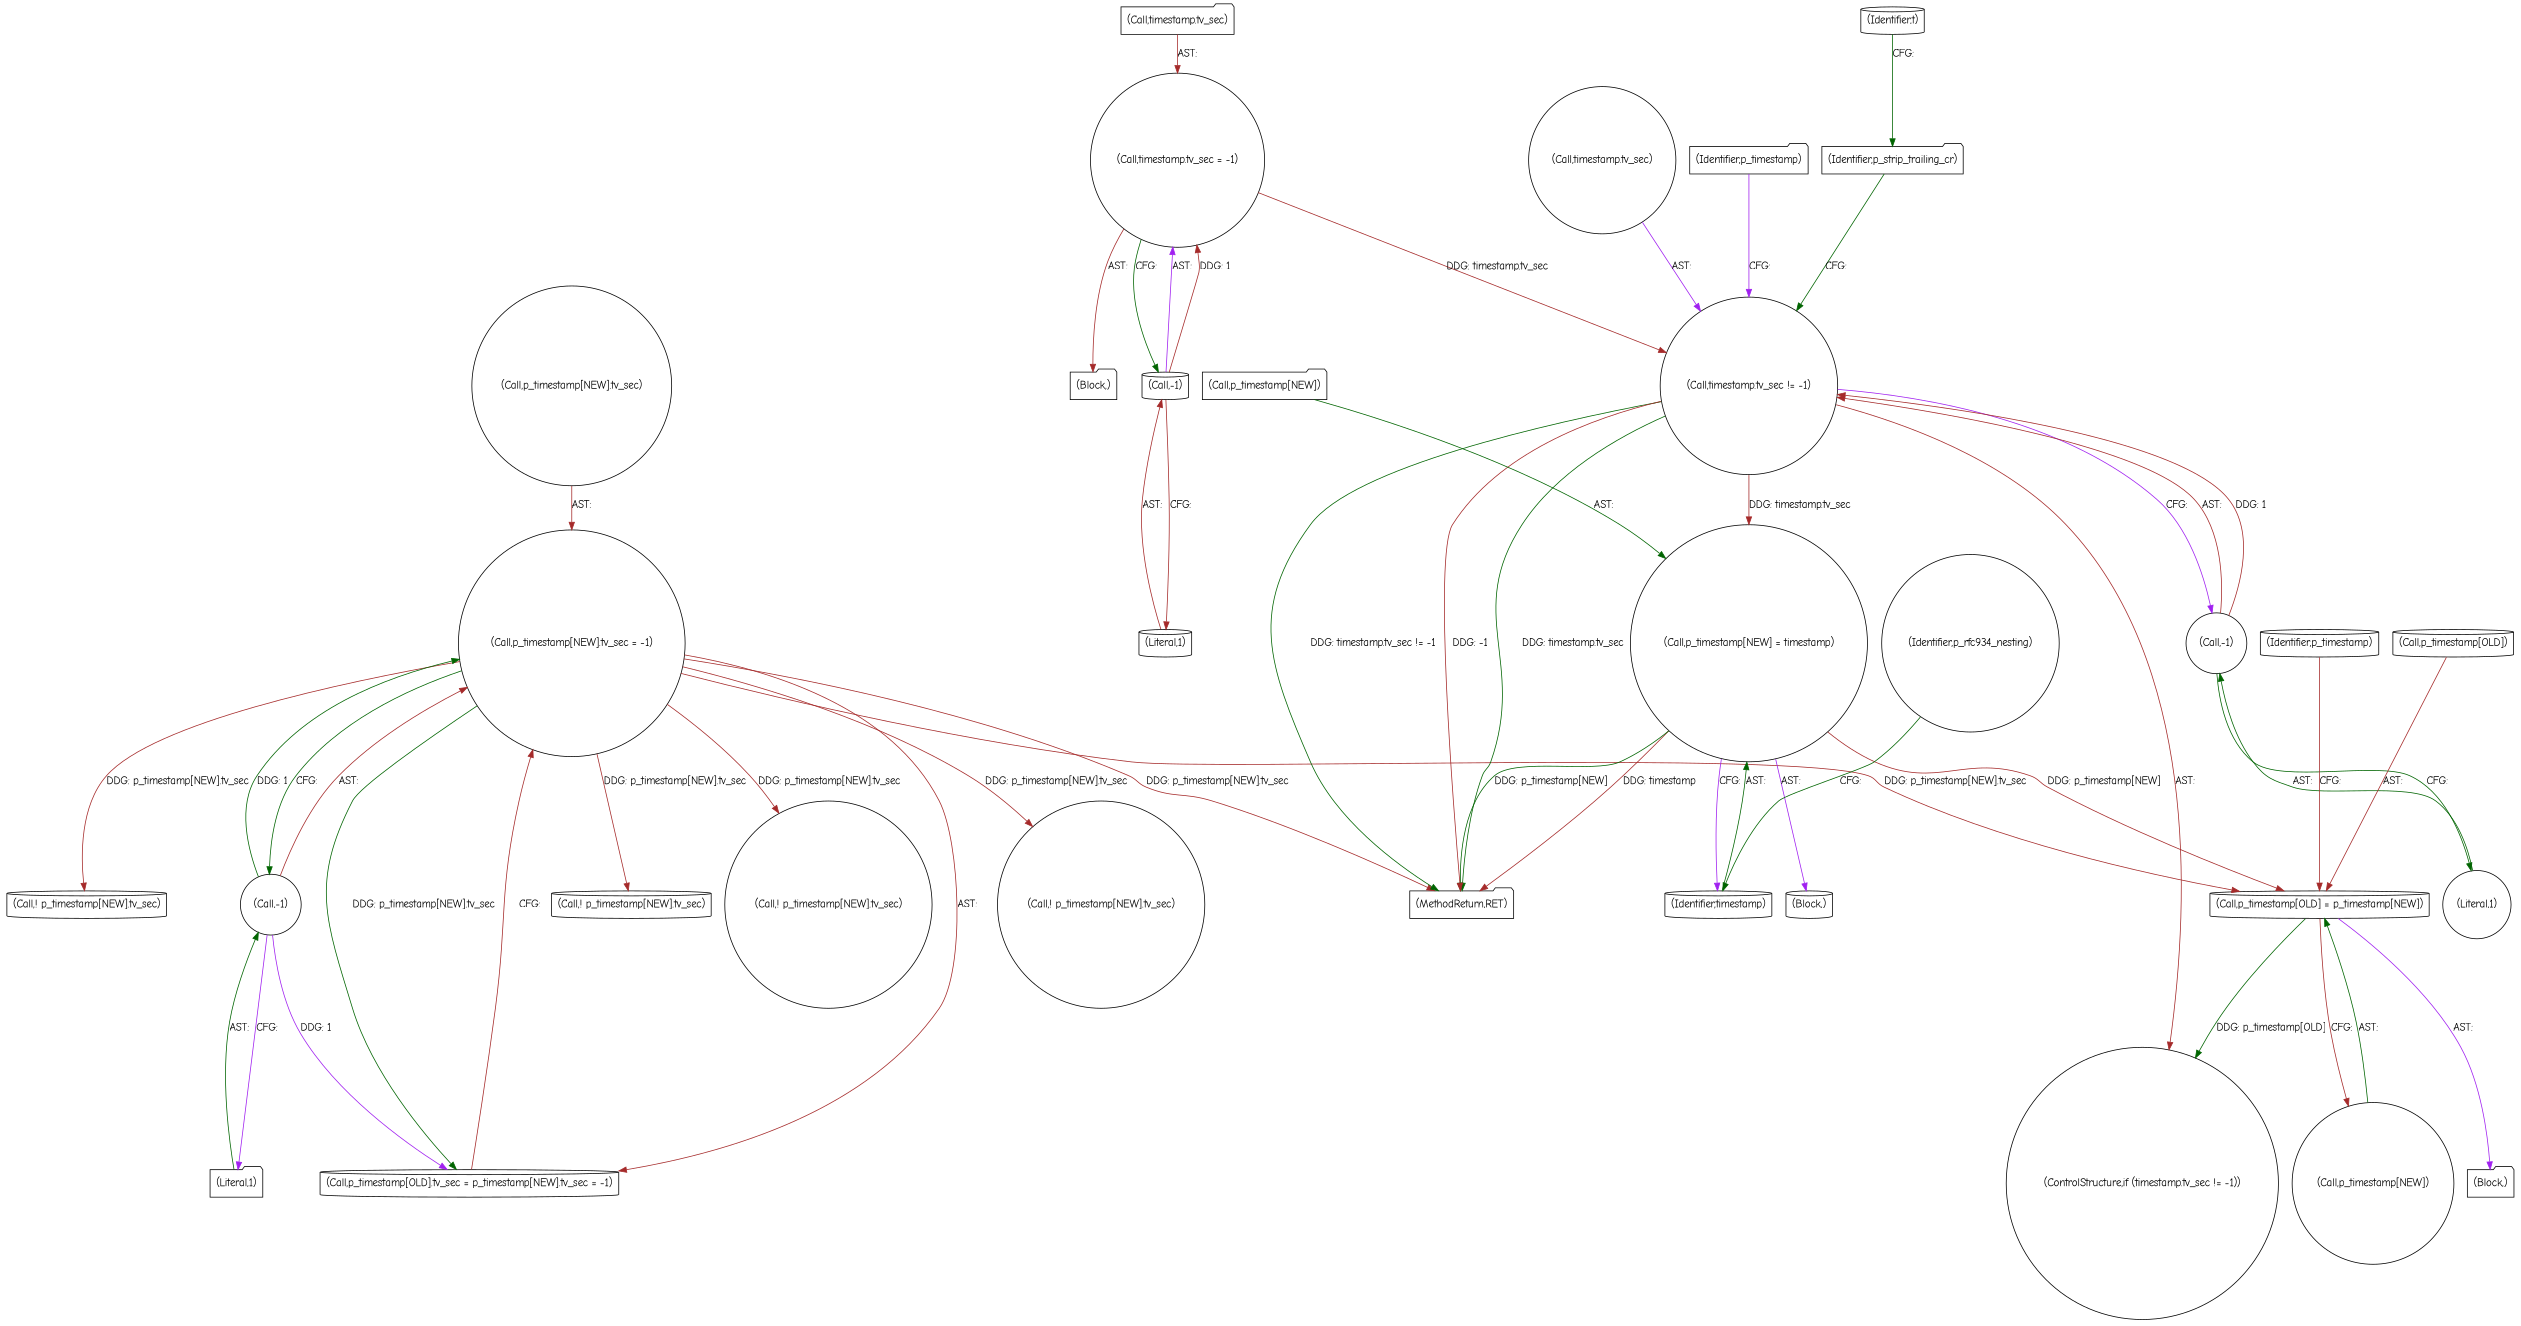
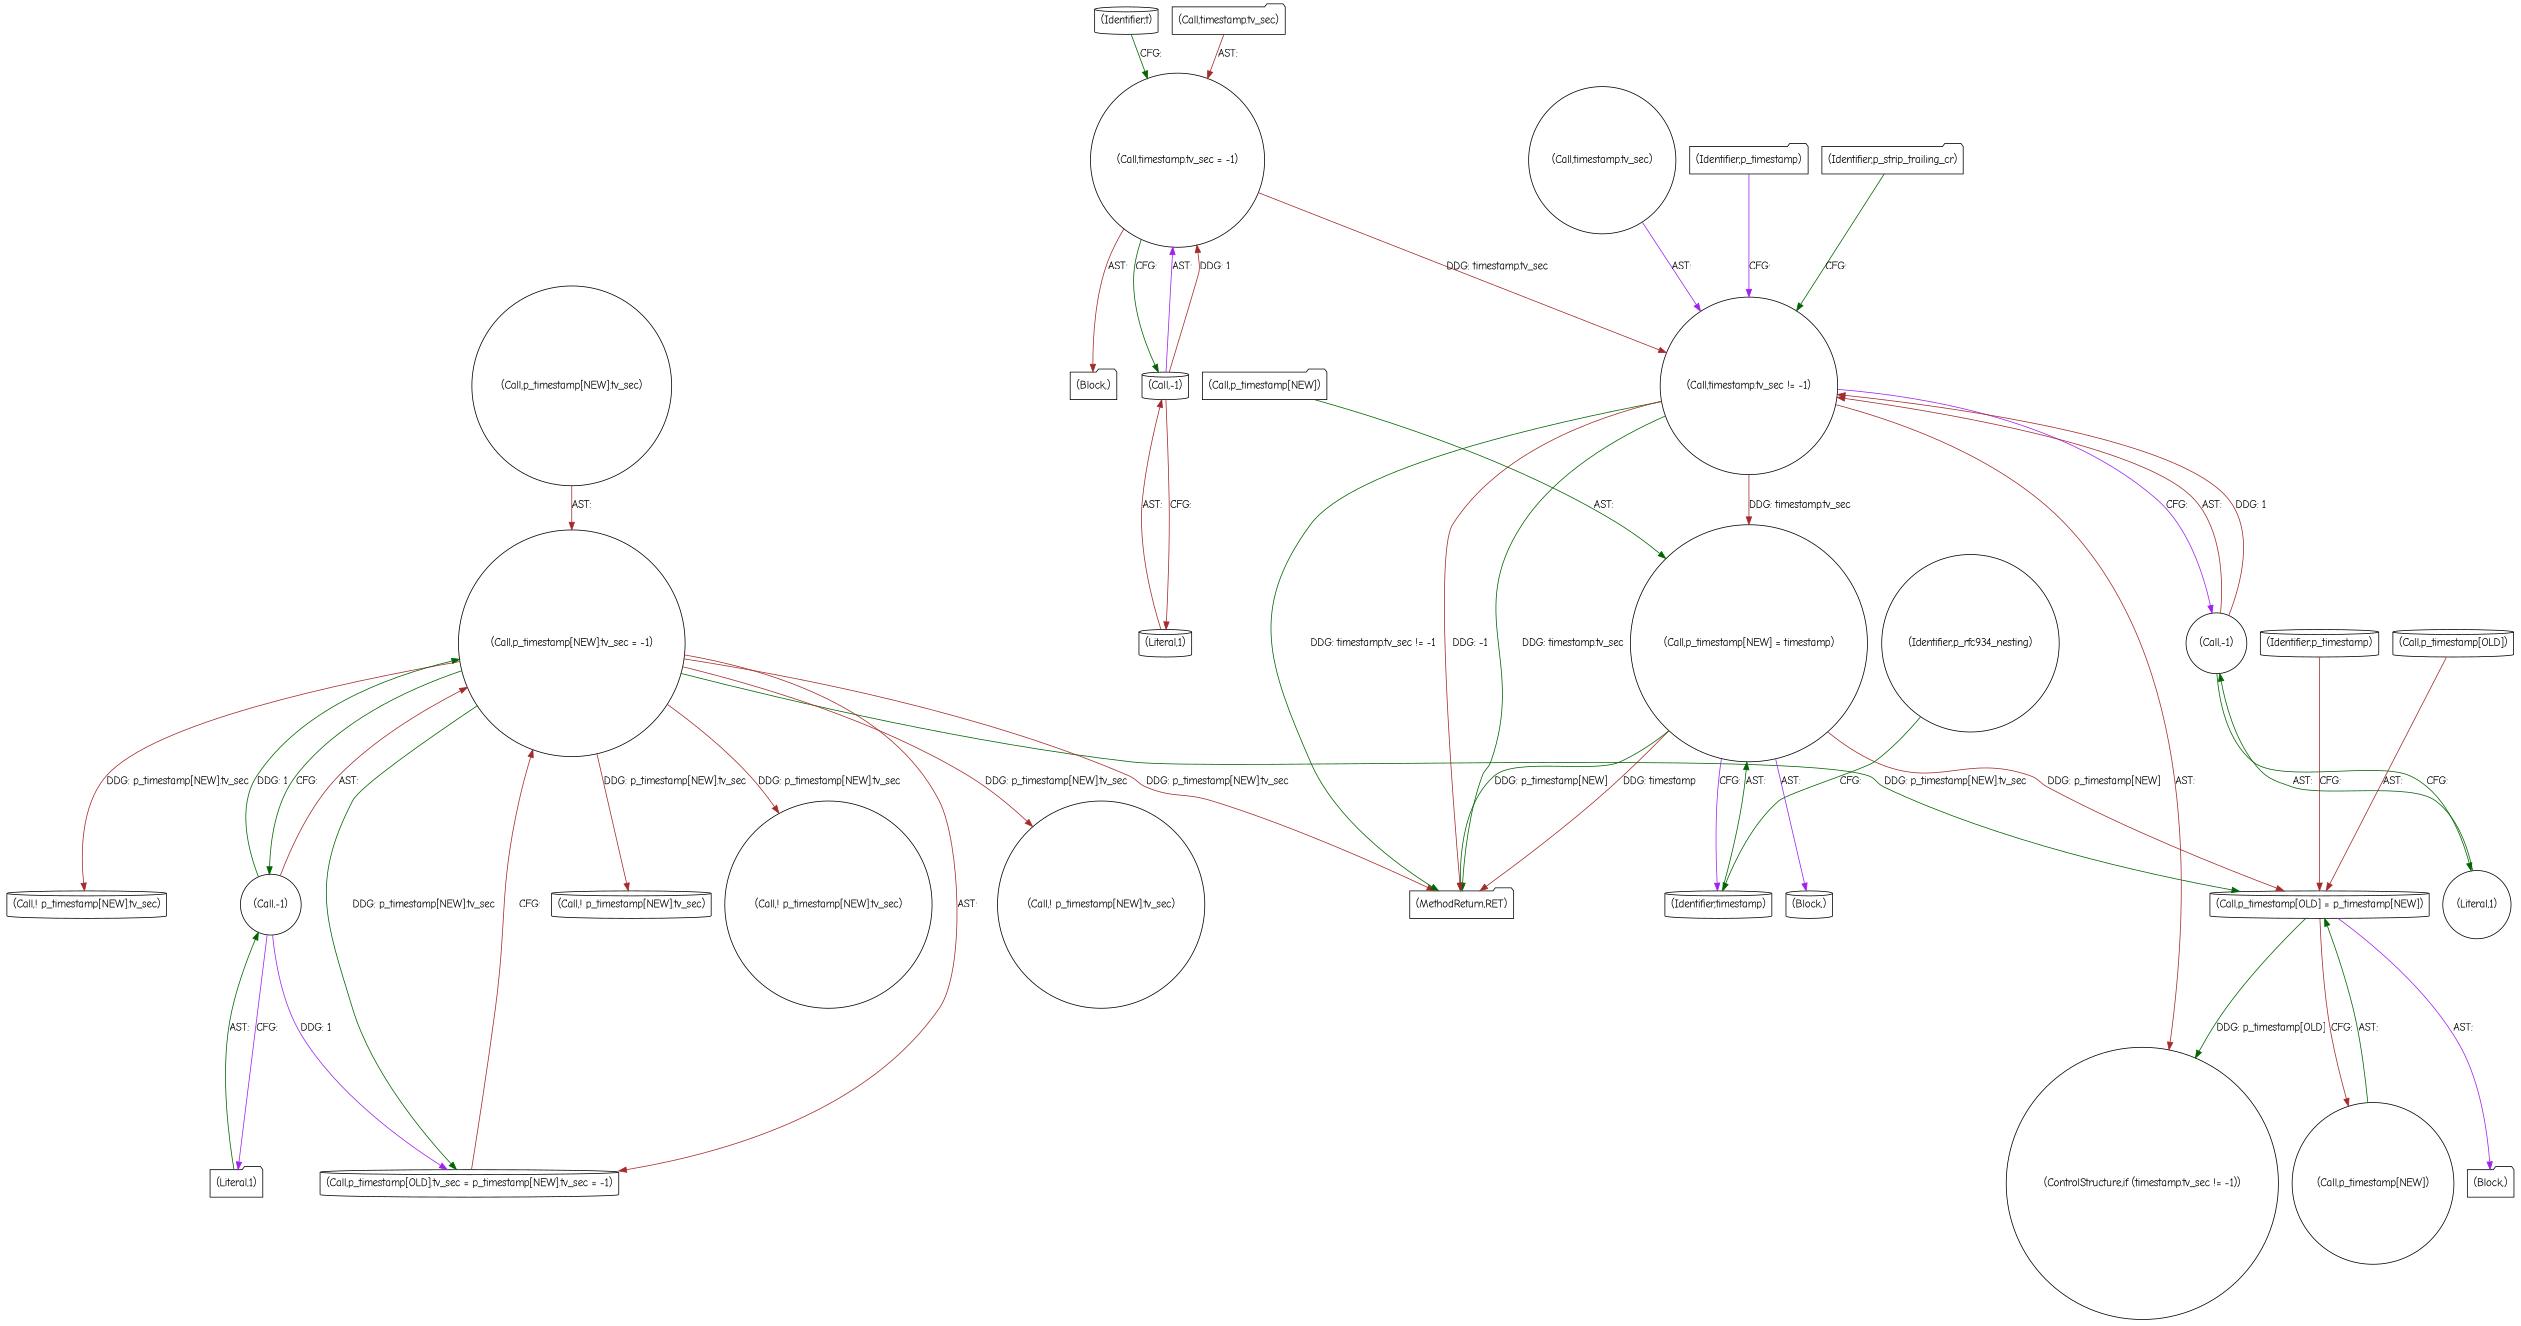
  digraph {
    fontname="Comic Neue"
    node [fontname="Comic Neue" shape=circle]
    edge [color=brown fontname="Comic Neue"]
    n1 [label="(Call,p_timestamp[OLD] = p_timestamp[NEW])" shape=cylinder]
    n2 [label="(Call,p_timestamp[NEW])"]
    n3 [label="(Block,)" shape=folder]
    n4 [label="(ControlStructure,if (timestamp.tv_sec != -1))"]
    n5 [label="(MethodReturn,RET)" shape=folder]
    n6 [label="(Call,p_timestamp[NEW].tv_sec = -1)"]
    n7 [label="(Call,-1)"]
    n8 [label="(Call,! p_timestamp[NEW].tv_sec)"]
    n9 [label="(Call,! p_timestamp[NEW].tv_sec)" shape=cylinder]
    n10 [label="(Call,p_timestamp[OLD].tv_sec = p_timestamp[NEW].tv_sec = -1)" shape=cylinder]
    n11 [label="(Call,! p_timestamp[NEW].tv_sec)" shape=cylinder]
    n12 [label="(Call,! p_timestamp[NEW].tv_sec)"]
    n13 [label="(Literal,1)" shape=folder]
    n14 [label="(Call,p_timestamp[NEW] = timestamp)"]
    n15 [label="(Identifier,timestamp)" shape=cylinder]
    n16 [label="(Block,)" shape=cylinder]
    n17 [label="(Call,timestamp.tv_sec != -1)"]
    n18 [label="(Call,-1)"]
    n19 [label="(Literal,1)"]
    n20 [label="(Call,timestamp.tv_sec = -1)"]
    n21 [label="(Call,-1)" shape=cylinder]
    n22 [label="(Block,)" shape=folder]
    n23 [label="(Literal,1)" shape=cylinder]
    n24 [label="(Call,p_timestamp[OLD])" shape=cylinder]
    n25 [label="(Identifier,t)" shape=cylinder]
    n26 [label="(Call,p_timestamp[NEW].tv_sec)"]
    n27 [label="(Call,timestamp.tv_sec)"]
    n28 [label="(Identifier,p_rfc934_nesting)"]
    n29 [label="(Identifier,p_timestamp)" shape=folder]
    n30 [label="(Call,p_timestamp[NEW])" shape=folder]
    n31 [label="(Identifier,p_timestamp)" shape=cylinder]
    n32 [label="(Identifier,p_strip_trailing_cr)" shape=folder]
    n33 [label="(Call,timestamp.tv_sec)" shape=folder]
    n1 -> n2 [label="CFG: "]
    n1 -> n3 [color=purple label="AST: "]
    n1 -> n4 [color=darkgreen label="DDG: p_timestamp[OLD]"]
    n2 -> n1 [color=darkgreen label="AST: "]
-   n6 -> n1 [label="DDG: p_timestamp[NEW].tv_sec"]
+   n6 -> n1 [color=darkgreen label="DDG: p_timestamp[NEW].tv_sec"]
    n6 -> n5 [label="DDG: p_timestamp[NEW].tv_sec"]
    n6 -> n7 [color=darkgreen label="CFG: "]
    n6 -> n8 [label="DDG: p_timestamp[NEW].tv_sec"]
    n6 -> n9 [label="DDG: p_timestamp[NEW].tv_sec"]
    n6 -> n10 [label="AST: "]
    n6 -> n10 [color=darkgreen label="DDG: p_timestamp[NEW].tv_sec"]
    n6 -> n11 [label="DDG: p_timestamp[NEW].tv_sec"]
    n6 -> n12 [label="DDG: p_timestamp[NEW].tv_sec"]
    n7 -> n6 [label="AST: "]
    n7 -> n6 [color=darkgreen label="DDG: 1"]
    n7 -> n10 [color=purple label="DDG: 1"]
    n7 -> n13 [color=purple label="CFG: "]
    n10 -> n6 [label="CFG: "]
    n13 -> n7 [color=darkgreen label="AST: "]
    n14 -> n1 [label="DDG: p_timestamp[NEW]"]
    n14 -> n5 [label="DDG: timestamp"]
    n14 -> n5 [color=darkgreen label="DDG: p_timestamp[NEW]"]
    n14 -> n15 [color=purple label="CFG: "]
    n14 -> n16 [color=purple label="AST: "]
    n15 -> n14 [color=darkgreen label="AST: "]
    n17 -> n4 [label="AST: "]
    n17 -> n5 [color=darkgreen label="DDG: timestamp.tv_sec"]
    n17 -> n5 [color=darkgreen label="DDG: timestamp.tv_sec != -1"]
    n17 -> n5 [label="DDG: -1"]
    n17 -> n14 [label="DDG: timestamp.tv_sec"]
    n17 -> n18 [color=purple label="CFG: "]
    n18 -> n17 [label="AST: "]
    n18 -> n17 [label="DDG: 1"]
    n18 -> n19 [color=darkgreen label="CFG: "]
    n19 -> n18 [color=darkgreen label="AST: "]
    n20 -> n17 [label="DDG: timestamp.tv_sec"]
    n20 -> n21 [color=darkgreen label="CFG: "]
    n20 -> n22 [label="AST: "]
    n21 -> n20 [color=purple label="AST: "]
    n21 -> n20 [label="DDG: 1"]
    n21 -> n23 [label="CFG: "]
    n23 -> n21 [label="AST: "]
    n24 -> n1 [label="AST: "]
-   n25 -> n32 [color=darkgreen label="CFG: "]
+   n25 -> n20 [color=darkgreen label="CFG: "]
    n26 -> n6 [label="AST: "]
    n27 -> n17 [color=purple label="AST: "]
    n28 -> n15 [color=darkgreen label="CFG: "]
    n29 -> n17 [color=purple label="CFG: "]
    n30 -> n14 [color=darkgreen label="AST: "]
    n31 -> n1 [label="CFG: "]
    n32 -> n17 [color=darkgreen label="CFG: "]
    n33 -> n20 [label="AST: "]
  }
